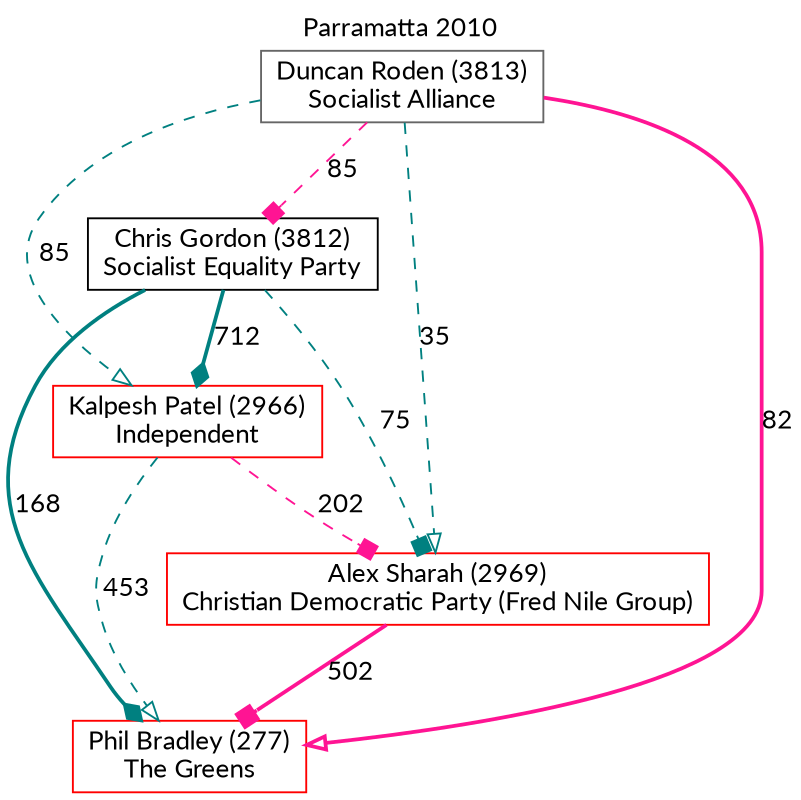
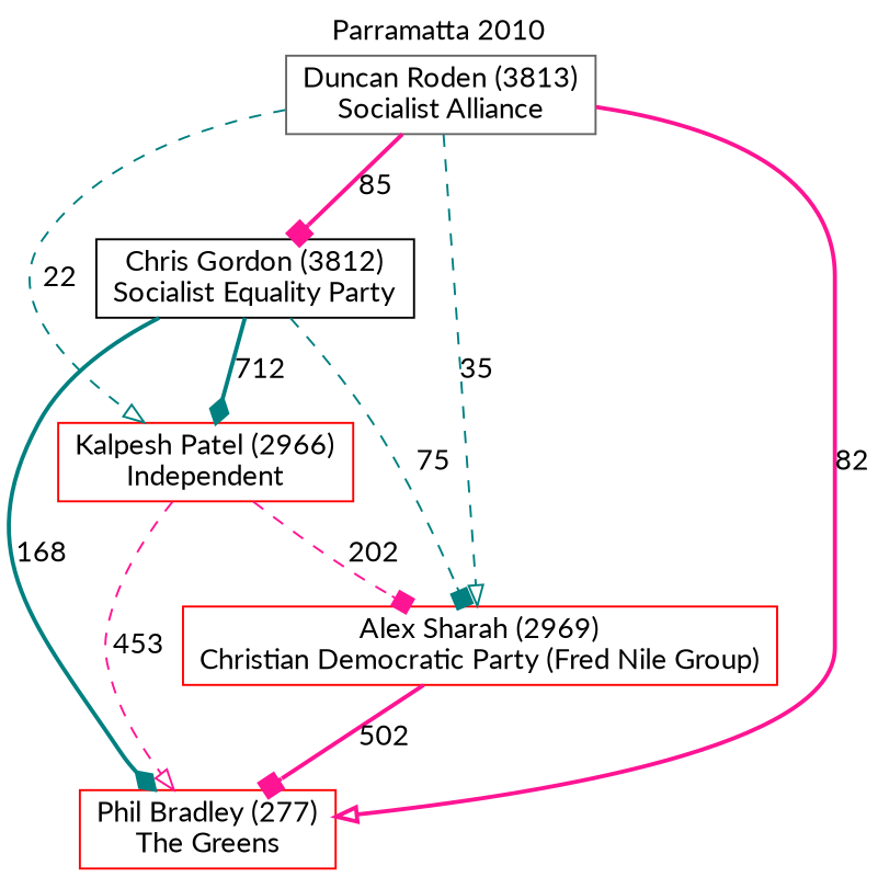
  digraph {
    fontname=Lato
    label="Parramatta 2010"
    labelloc=t
    mclimit=10
    node [color=red fontname=Lato shape=box]
    edge [arrowhead=box color=deeppink fontname=Lato style=bold]
    n1 [label="Alex Sharah (2969)\nChristian Democratic Party (Fred Nile Group)"]
    n2 [label="Phil Bradley (277)\nThe Greens"]
    n3 [color=black label="Chris Gordon (3812)\nSocialist Equality Party"]
    n4 [label="Kalpesh Patel (2966)\nIndependent"]
    n5 [color=gray40 label="Duncan Roden (3813)\nSocialist Alliance"]
    n1 -> n2 [label=502]
    n3 -> n1 [color=teal label=75 style=dashed]
    n3 -> n2 [arrowhead=diamond color=teal label=168]
    n3 -> n4 [arrowhead=diamond color=teal label=712]
    n4 -> n1 [label=202 style=dashed]
-   n4 -> n2 [arrowhead=onormal color=teal label=453 style=dashed]
+   n4 -> n2 [arrowhead=onormal label=453 style=dashed]
    n5 -> n1 [arrowhead=onormal color=teal label=35 style=dashed]
    n5 -> n2 [arrowhead=onormal label=82]
-   n5 -> n3 [label=85 style=dashed]
-   n5 -> n4 [arrowhead=onormal color=teal label=85 style=dashed]
+   n5 -> n3 [label=85]
+   n5 -> n4 [arrowhead=onormal color=teal label=22 style=dashed]
  }
